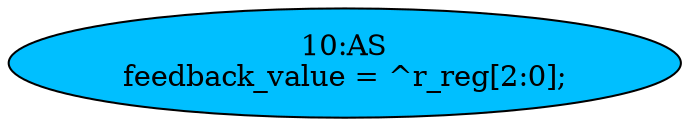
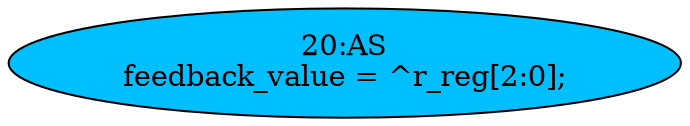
  strict digraph {
-   n1 [ast="<pyverilog.vparser.ast.Assign object at 0x7f157f321950>" def_var="['feedback_value']" fillcolor=deepskyblue label="10:AS\nfeedback_value = ^r_reg[2:0];" statements="[]" style=filled typ=Assign use_var="['r_reg']"]
+   n1 [ast="<pyverilog.vparser.ast.Assign object at 0x7f157f321950>" def_var="['feedback_value']" fillcolor=deepskyblue label="20:AS\nfeedback_value = ^r_reg[2:0];" statements="[]" style=filled typ=Assign use_var="['r_reg']"]
  }
